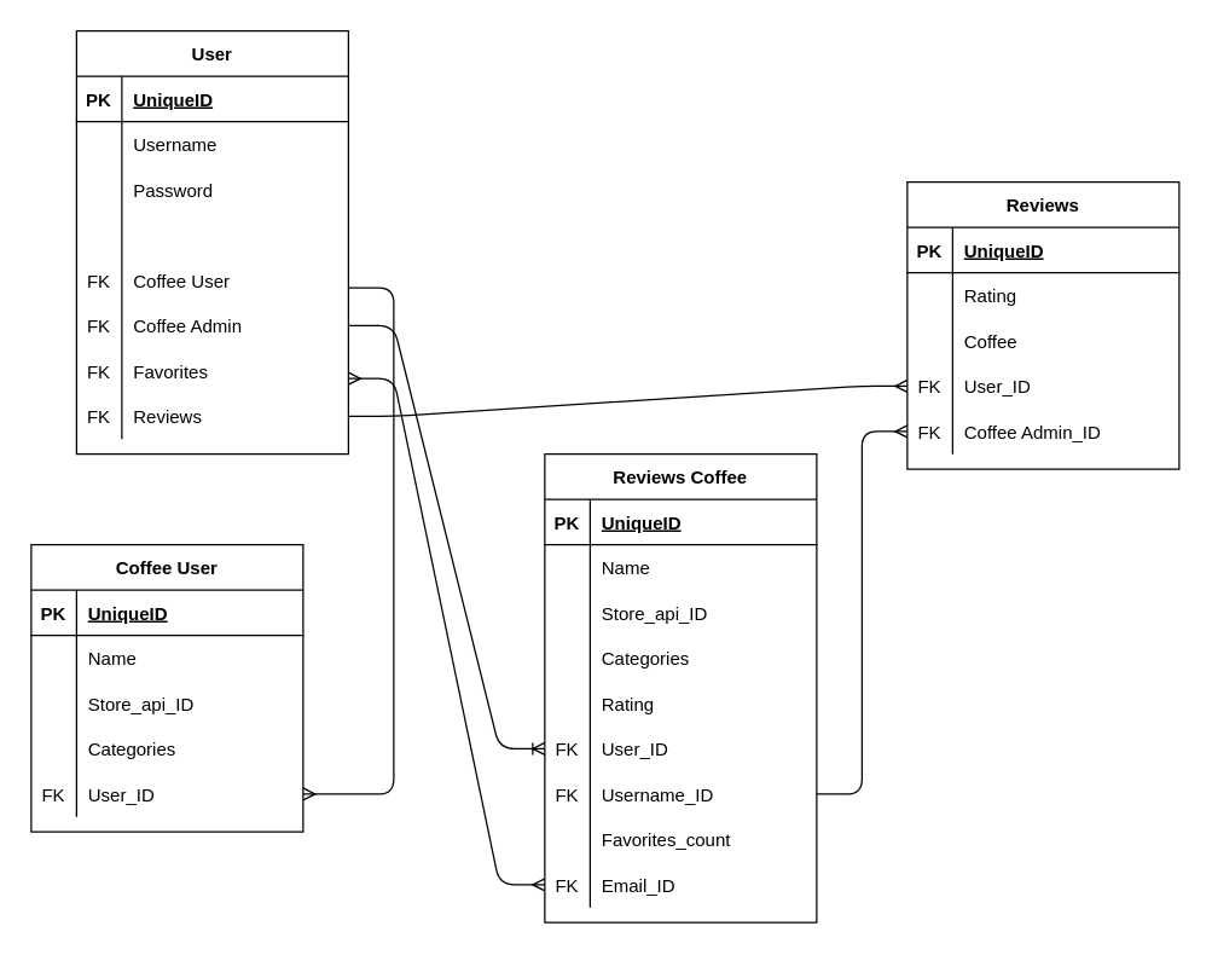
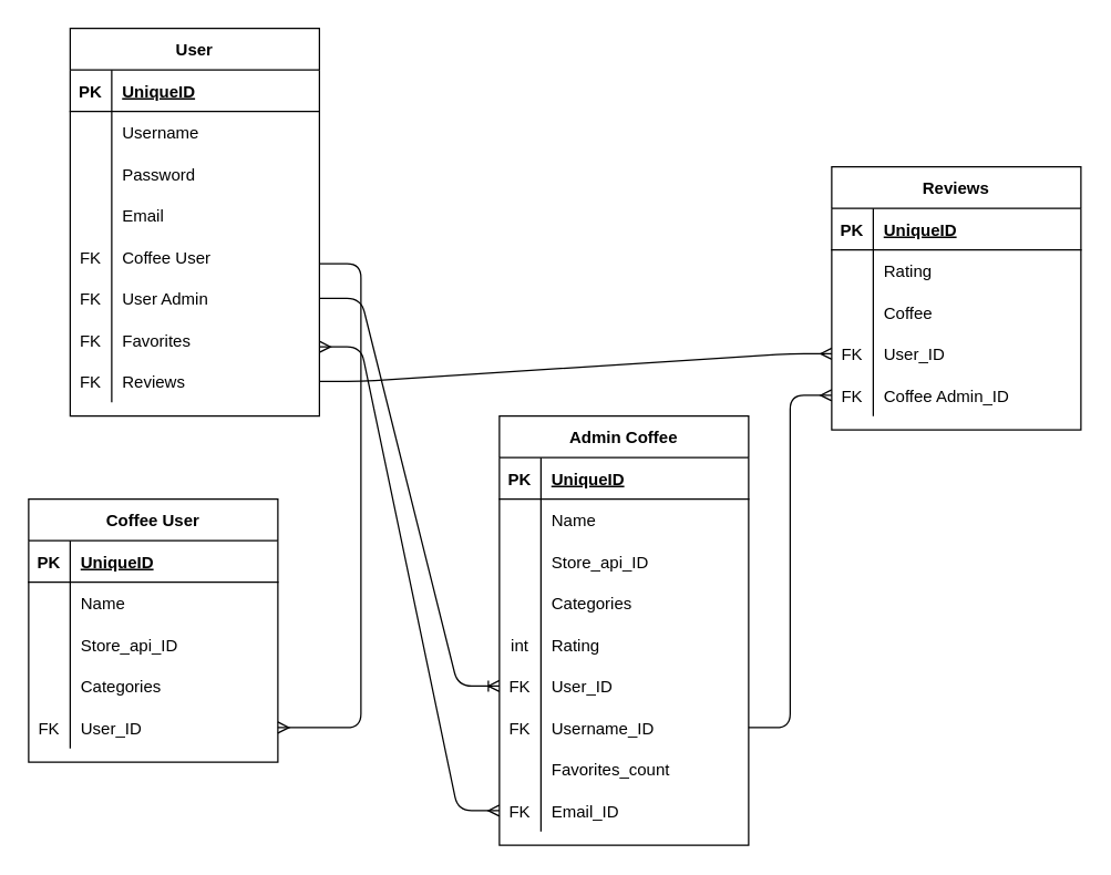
  <mxCell id="0" />
  <mxCell id="1" parent="0" />
  <mxCell id="2" value="User" style="shape=table;startSize=30;container=1;collapsible=1;childLayout=tableLayout;fixedRows=1;rowLines=0;fontStyle=1;align=center;resizeLast=1;" parent="1" vertex="1"><mxGeometry x="50" y="20" width="180" height="280" as="geometry" /></mxCell>
  <mxCell id="3" value="" style="shape=partialRectangle;collapsible=0;dropTarget=0;pointerEvents=0;fillColor=none;top=0;left=0;bottom=1;right=0;points=[[0,0.5],[1,0.5]];portConstraint=eastwest;" parent="2" vertex="1"><mxGeometry y="30" width="180" height="30" as="geometry" /></mxCell>
  <mxCell id="4" value="PK" style="shape=partialRectangle;connectable=0;fillColor=none;top=0;left=0;bottom=0;right=0;fontStyle=1;overflow=hidden;" parent="3" vertex="1"><mxGeometry width="30" height="30" as="geometry" /></mxCell>
  <mxCell id="5" value="UniqueID" style="shape=partialRectangle;connectable=0;fillColor=none;top=0;left=0;bottom=0;right=0;align=left;spacingLeft=6;fontStyle=5;overflow=hidden;" parent="3" vertex="1"><mxGeometry x="30" width="150" height="30" as="geometry" /></mxCell>
  <mxCell id="6" value="" style="shape=partialRectangle;collapsible=0;dropTarget=0;pointerEvents=0;fillColor=none;top=0;left=0;bottom=0;right=0;points=[[0,0.5],[1,0.5]];portConstraint=eastwest;" parent="2" vertex="1"><mxGeometry y="60" width="180" height="30" as="geometry" /></mxCell>
  <mxCell id="7" value="" style="shape=partialRectangle;connectable=0;fillColor=none;top=0;left=0;bottom=0;right=0;editable=1;overflow=hidden;" parent="6" vertex="1"><mxGeometry width="30" height="30" as="geometry" /></mxCell>
  <mxCell id="8" value="Username" style="shape=partialRectangle;connectable=0;fillColor=none;top=0;left=0;bottom=0;right=0;align=left;spacingLeft=6;overflow=hidden;" parent="6" vertex="1"><mxGeometry x="30" width="150" height="30" as="geometry" /></mxCell>
  <mxCell id="9" value="" style="shape=partialRectangle;collapsible=0;dropTarget=0;pointerEvents=0;fillColor=none;top=0;left=0;bottom=0;right=0;points=[[0,0.5],[1,0.5]];portConstraint=eastwest;" parent="2" vertex="1"><mxGeometry y="90" width="180" height="30" as="geometry" /></mxCell>
  <mxCell id="10" value="" style="shape=partialRectangle;connectable=0;fillColor=none;top=0;left=0;bottom=0;right=0;editable=1;overflow=hidden;" parent="9" vertex="1"><mxGeometry width="30" height="30" as="geometry" /></mxCell>
  <mxCell id="11" value="Password" style="shape=partialRectangle;connectable=0;fillColor=none;top=0;left=0;bottom=0;right=0;align=left;spacingLeft=6;overflow=hidden;" parent="9" vertex="1"><mxGeometry x="30" width="150" height="30" as="geometry" /></mxCell>
  <mxCell id="12" value="" style="shape=partialRectangle;collapsible=0;dropTarget=0;pointerEvents=0;fillColor=none;top=0;left=0;bottom=0;right=0;points=[[0,0.5],[1,0.5]];portConstraint=eastwest;" parent="2" vertex="1"><mxGeometry y="120" width="180" height="30" as="geometry" /></mxCell>
  <mxCell id="13" value="" style="shape=partialRectangle;connectable=0;fillColor=none;top=0;left=0;bottom=0;right=0;editable=1;overflow=hidden;" parent="12" vertex="1"><mxGeometry width="30" height="30" as="geometry" /></mxCell>
+ <mxCell id="14" value="Email" style="shape=partialRectangle;connectable=0;fillColor=none;top=0;left=0;bottom=0;right=0;align=left;spacingLeft=6;overflow=hidden;" parent="12" vertex="1"><mxGeometry x="30" width="150" height="30" as="geometry" /></mxCell>
  <mxCell id="15" value="" style="shape=partialRectangle;collapsible=0;dropTarget=0;pointerEvents=0;fillColor=none;top=0;left=0;bottom=0;right=0;points=[[0,0.5],[1,0.5]];portConstraint=eastwest;" parent="2" vertex="1"><mxGeometry y="150" width="180" height="30" as="geometry" /></mxCell>
  <mxCell id="16" value="FK" style="shape=partialRectangle;connectable=0;fillColor=none;top=0;left=0;bottom=0;right=0;editable=1;overflow=hidden;" parent="15" vertex="1"><mxGeometry width="30" height="30" as="geometry" /></mxCell>
  <mxCell id="17" value="Coffee User" style="shape=partialRectangle;connectable=0;fillColor=none;top=0;left=0;bottom=0;right=0;align=left;spacingLeft=6;overflow=hidden;" parent="15" vertex="1"><mxGeometry x="30" width="150" height="30" as="geometry" /></mxCell>
  <mxCell id="18" value="" style="shape=partialRectangle;collapsible=0;dropTarget=0;pointerEvents=0;fillColor=none;top=0;left=0;bottom=0;right=0;points=[[0,0.5],[1,0.5]];portConstraint=eastwest;" parent="2" vertex="1"><mxGeometry y="180" width="180" height="30" as="geometry" /></mxCell>
  <mxCell id="19" value="FK" style="shape=partialRectangle;connectable=0;fillColor=none;top=0;left=0;bottom=0;right=0;editable=1;overflow=hidden;" parent="18" vertex="1"><mxGeometry width="30" height="30" as="geometry" /></mxCell>
- <mxCell id="20" value="Coffee Admin" style="shape=partialRectangle;connectable=0;fillColor=none;top=0;left=0;bottom=0;right=0;align=left;spacingLeft=6;overflow=hidden;" parent="18" vertex="1"><mxGeometry x="30" width="150" height="30" as="geometry" /></mxCell>
+ <mxCell id="20" value="User Admin" style="shape=partialRectangle;connectable=0;fillColor=none;top=0;left=0;bottom=0;right=0;align=left;spacingLeft=6;overflow=hidden;" parent="18" vertex="1"><mxGeometry x="30" width="150" height="30" as="geometry" /></mxCell>
  <mxCell id="21" value="" style="shape=partialRectangle;collapsible=0;dropTarget=0;pointerEvents=0;fillColor=none;top=0;left=0;bottom=0;right=0;points=[[0,0.5],[1,0.5]];portConstraint=eastwest;" parent="2" vertex="1"><mxGeometry y="210" width="180" height="30" as="geometry" /></mxCell>
  <mxCell id="22" value="FK" style="shape=partialRectangle;connectable=0;fillColor=none;top=0;left=0;bottom=0;right=0;editable=1;overflow=hidden;" parent="21" vertex="1"><mxGeometry width="30" height="30" as="geometry" /></mxCell>
  <mxCell id="23" value="Favorites" style="shape=partialRectangle;connectable=0;fillColor=none;top=0;left=0;bottom=0;right=0;align=left;spacingLeft=6;overflow=hidden;" parent="21" vertex="1"><mxGeometry x="30" width="150" height="30" as="geometry" /></mxCell>
  <mxCell id="24" value="" style="shape=partialRectangle;collapsible=0;dropTarget=0;pointerEvents=0;fillColor=none;top=0;left=0;bottom=0;right=0;points=[[0,0.5],[1,0.5]];portConstraint=eastwest;" parent="2" vertex="1"><mxGeometry y="240" width="180" height="30" as="geometry" /></mxCell>
  <mxCell id="25" value="FK" style="shape=partialRectangle;connectable=0;fillColor=none;top=0;left=0;bottom=0;right=0;editable=1;overflow=hidden;" parent="24" vertex="1"><mxGeometry width="30" height="30" as="geometry" /></mxCell>
  <mxCell id="26" value="Reviews" style="shape=partialRectangle;connectable=0;fillColor=none;top=0;left=0;bottom=0;right=0;align=left;spacingLeft=6;overflow=hidden;" parent="24" vertex="1"><mxGeometry x="30" width="150" height="30" as="geometry" /></mxCell>
  <mxCell id="27" value="Reviews" style="shape=table;startSize=30;container=1;collapsible=1;childLayout=tableLayout;fixedRows=1;rowLines=0;fontStyle=1;align=center;resizeLast=1;" parent="1" vertex="1"><mxGeometry x="600" y="120" width="180" height="190" as="geometry" /></mxCell>
  <mxCell id="28" value="" style="shape=partialRectangle;collapsible=0;dropTarget=0;pointerEvents=0;fillColor=none;top=0;left=0;bottom=1;right=0;points=[[0,0.5],[1,0.5]];portConstraint=eastwest;" parent="27" vertex="1"><mxGeometry y="30" width="180" height="30" as="geometry" /></mxCell>
  <mxCell id="29" value="PK" style="shape=partialRectangle;connectable=0;fillColor=none;top=0;left=0;bottom=0;right=0;fontStyle=1;overflow=hidden;" parent="28" vertex="1"><mxGeometry width="30" height="30" as="geometry" /></mxCell>
  <mxCell id="30" value="UniqueID" style="shape=partialRectangle;connectable=0;fillColor=none;top=0;left=0;bottom=0;right=0;align=left;spacingLeft=6;fontStyle=5;overflow=hidden;" parent="28" vertex="1"><mxGeometry x="30" width="150" height="30" as="geometry" /></mxCell>
  <mxCell id="31" value="" style="shape=partialRectangle;collapsible=0;dropTarget=0;pointerEvents=0;fillColor=none;top=0;left=0;bottom=0;right=0;points=[[0,0.5],[1,0.5]];portConstraint=eastwest;" parent="27" vertex="1"><mxGeometry y="60" width="180" height="30" as="geometry" /></mxCell>
  <mxCell id="32" value="" style="shape=partialRectangle;connectable=0;fillColor=none;top=0;left=0;bottom=0;right=0;editable=1;overflow=hidden;" parent="31" vertex="1"><mxGeometry width="30" height="30" as="geometry" /></mxCell>
  <mxCell id="33" value="Rating" style="shape=partialRectangle;connectable=0;fillColor=none;top=0;left=0;bottom=0;right=0;align=left;spacingLeft=6;overflow=hidden;" parent="31" vertex="1"><mxGeometry x="30" width="150" height="30" as="geometry" /></mxCell>
  <mxCell id="34" value="" style="shape=partialRectangle;collapsible=0;dropTarget=0;pointerEvents=0;fillColor=none;top=0;left=0;bottom=0;right=0;points=[[0,0.5],[1,0.5]];portConstraint=eastwest;" parent="27" vertex="1"><mxGeometry y="90" width="180" height="30" as="geometry" /></mxCell>
  <mxCell id="35" value="" style="shape=partialRectangle;connectable=0;fillColor=none;top=0;left=0;bottom=0;right=0;editable=1;overflow=hidden;" parent="34" vertex="1"><mxGeometry width="30" height="30" as="geometry" /></mxCell>
  <mxCell id="36" value="Coffee" style="shape=partialRectangle;connectable=0;fillColor=none;top=0;left=0;bottom=0;right=0;align=left;spacingLeft=6;overflow=hidden;" parent="34" vertex="1"><mxGeometry x="30" width="150" height="30" as="geometry" /></mxCell>
  <mxCell id="37" value="" style="shape=partialRectangle;collapsible=0;dropTarget=0;pointerEvents=0;fillColor=none;top=0;left=0;bottom=0;right=0;points=[[0,0.5],[1,0.5]];portConstraint=eastwest;" parent="27" vertex="1"><mxGeometry y="120" width="180" height="30" as="geometry" /></mxCell>
  <mxCell id="38" value="FK" style="shape=partialRectangle;connectable=0;fillColor=none;top=0;left=0;bottom=0;right=0;editable=1;overflow=hidden;" parent="37" vertex="1"><mxGeometry width="30" height="30" as="geometry" /></mxCell>
  <mxCell id="39" value="User_ID" style="shape=partialRectangle;connectable=0;fillColor=none;top=0;left=0;bottom=0;right=0;align=left;spacingLeft=6;overflow=hidden;" parent="37" vertex="1"><mxGeometry x="30" width="150" height="30" as="geometry" /></mxCell>
  <mxCell id="40" value="" style="shape=partialRectangle;collapsible=0;dropTarget=0;pointerEvents=0;fillColor=none;top=0;left=0;bottom=0;right=0;points=[[0,0.5],[1,0.5]];portConstraint=eastwest;" parent="27" vertex="1"><mxGeometry y="150" width="180" height="30" as="geometry" /></mxCell>
  <mxCell id="41" value="FK" style="shape=partialRectangle;connectable=0;fillColor=none;top=0;left=0;bottom=0;right=0;editable=1;overflow=hidden;" parent="40" vertex="1"><mxGeometry width="30" height="30" as="geometry" /></mxCell>
  <mxCell id="42" value="Coffee Admin_ID" style="shape=partialRectangle;connectable=0;fillColor=none;top=0;left=0;bottom=0;right=0;align=left;spacingLeft=6;overflow=hidden;" parent="40" vertex="1"><mxGeometry x="30" width="150" height="30" as="geometry" /></mxCell>
  <mxCell id="43" value="Coffee User" style="shape=table;startSize=30;container=1;collapsible=1;childLayout=tableLayout;fixedRows=1;rowLines=0;fontStyle=1;align=center;resizeLast=1;" parent="1" vertex="1"><mxGeometry x="20" y="360" width="180" height="190" as="geometry" /></mxCell>
  <mxCell id="44" value="" style="shape=partialRectangle;collapsible=0;dropTarget=0;pointerEvents=0;fillColor=none;top=0;left=0;bottom=1;right=0;points=[[0,0.5],[1,0.5]];portConstraint=eastwest;" parent="43" vertex="1"><mxGeometry y="30" width="180" height="30" as="geometry" /></mxCell>
  <mxCell id="45" value="PK" style="shape=partialRectangle;connectable=0;fillColor=none;top=0;left=0;bottom=0;right=0;fontStyle=1;overflow=hidden;" parent="44" vertex="1"><mxGeometry width="30" height="30" as="geometry" /></mxCell>
  <mxCell id="46" value="UniqueID" style="shape=partialRectangle;connectable=0;fillColor=none;top=0;left=0;bottom=0;right=0;align=left;spacingLeft=6;fontStyle=5;overflow=hidden;" parent="44" vertex="1"><mxGeometry x="30" width="150" height="30" as="geometry" /></mxCell>
  <mxCell id="47" value="" style="shape=partialRectangle;collapsible=0;dropTarget=0;pointerEvents=0;fillColor=none;top=0;left=0;bottom=0;right=0;points=[[0,0.5],[1,0.5]];portConstraint=eastwest;" parent="43" vertex="1"><mxGeometry y="60" width="180" height="30" as="geometry" /></mxCell>
  <mxCell id="48" value="" style="shape=partialRectangle;connectable=0;fillColor=none;top=0;left=0;bottom=0;right=0;editable=1;overflow=hidden;" parent="47" vertex="1"><mxGeometry width="30" height="30" as="geometry" /></mxCell>
  <mxCell id="49" value="Name" style="shape=partialRectangle;connectable=0;fillColor=none;top=0;left=0;bottom=0;right=0;align=left;spacingLeft=6;overflow=hidden;" parent="47" vertex="1"><mxGeometry x="30" width="150" height="30" as="geometry" /></mxCell>
  <mxCell id="50" value="" style="shape=partialRectangle;collapsible=0;dropTarget=0;pointerEvents=0;fillColor=none;top=0;left=0;bottom=0;right=0;points=[[0,0.5],[1,0.5]];portConstraint=eastwest;" parent="43" vertex="1"><mxGeometry y="90" width="180" height="30" as="geometry" /></mxCell>
  <mxCell id="51" value="" style="shape=partialRectangle;connectable=0;fillColor=none;top=0;left=0;bottom=0;right=0;editable=1;overflow=hidden;" parent="50" vertex="1"><mxGeometry width="30" height="30" as="geometry" /></mxCell>
  <mxCell id="52" value="Store_api_ID" style="shape=partialRectangle;connectable=0;fillColor=none;top=0;left=0;bottom=0;right=0;align=left;spacingLeft=6;overflow=hidden;" parent="50" vertex="1"><mxGeometry x="30" width="150" height="30" as="geometry" /></mxCell>
  <mxCell id="53" value="" style="shape=partialRectangle;collapsible=0;dropTarget=0;pointerEvents=0;fillColor=none;top=0;left=0;bottom=0;right=0;points=[[0,0.5],[1,0.5]];portConstraint=eastwest;" parent="43" vertex="1"><mxGeometry y="120" width="180" height="30" as="geometry" /></mxCell>
  <mxCell id="54" value="" style="shape=partialRectangle;connectable=0;fillColor=none;top=0;left=0;bottom=0;right=0;editable=1;overflow=hidden;" parent="53" vertex="1"><mxGeometry width="30" height="30" as="geometry" /></mxCell>
  <mxCell id="55" value="Categories" style="shape=partialRectangle;connectable=0;fillColor=none;top=0;left=0;bottom=0;right=0;align=left;spacingLeft=6;overflow=hidden;" parent="53" vertex="1"><mxGeometry x="30" width="150" height="30" as="geometry" /></mxCell>
  <mxCell id="56" value="" style="shape=partialRectangle;collapsible=0;dropTarget=0;pointerEvents=0;fillColor=none;top=0;left=0;bottom=0;right=0;points=[[0,0.5],[1,0.5]];portConstraint=eastwest;" parent="43" vertex="1"><mxGeometry y="150" width="180" height="30" as="geometry" /></mxCell>
  <mxCell id="57" value="FK" style="shape=partialRectangle;connectable=0;fillColor=none;top=0;left=0;bottom=0;right=0;editable=1;overflow=hidden;" parent="56" vertex="1"><mxGeometry width="30" height="30" as="geometry" /></mxCell>
  <mxCell id="58" value="User_ID" style="shape=partialRectangle;connectable=0;fillColor=none;top=0;left=0;bottom=0;right=0;align=left;spacingLeft=6;overflow=hidden;" parent="56" vertex="1"><mxGeometry x="30" width="150" height="30" as="geometry" /></mxCell>
- <mxCell id="59" value="Reviews Coffee" style="shape=table;startSize=30;container=1;collapsible=1;childLayout=tableLayout;fixedRows=1;rowLines=0;fontStyle=1;align=center;resizeLast=1;" parent="1" vertex="1"><mxGeometry x="360" y="300" width="180" height="310" as="geometry" /></mxCell>
+ <mxCell id="59" value="Admin Coffee" style="shape=table;startSize=30;container=1;collapsible=1;childLayout=tableLayout;fixedRows=1;rowLines=0;fontStyle=1;align=center;resizeLast=1;" parent="1" vertex="1"><mxGeometry x="360" y="300" width="180" height="310" as="geometry" /></mxCell>
  <mxCell id="60" value="" style="shape=partialRectangle;collapsible=0;dropTarget=0;pointerEvents=0;fillColor=none;top=0;left=0;bottom=1;right=0;points=[[0,0.5],[1,0.5]];portConstraint=eastwest;" parent="59" vertex="1"><mxGeometry y="30" width="180" height="30" as="geometry" /></mxCell>
  <mxCell id="61" value="PK" style="shape=partialRectangle;connectable=0;fillColor=none;top=0;left=0;bottom=0;right=0;fontStyle=1;overflow=hidden;" parent="60" vertex="1"><mxGeometry width="30" height="30" as="geometry" /></mxCell>
  <mxCell id="62" value="UniqueID" style="shape=partialRectangle;connectable=0;fillColor=none;top=0;left=0;bottom=0;right=0;align=left;spacingLeft=6;fontStyle=5;overflow=hidden;" parent="60" vertex="1"><mxGeometry x="30" width="150" height="30" as="geometry" /></mxCell>
  <mxCell id="63" value="" style="shape=partialRectangle;collapsible=0;dropTarget=0;pointerEvents=0;fillColor=none;top=0;left=0;bottom=0;right=0;points=[[0,0.5],[1,0.5]];portConstraint=eastwest;" parent="59" vertex="1"><mxGeometry y="60" width="180" height="30" as="geometry" /></mxCell>
  <mxCell id="64" value="" style="shape=partialRectangle;connectable=0;fillColor=none;top=0;left=0;bottom=0;right=0;editable=1;overflow=hidden;" parent="63" vertex="1"><mxGeometry width="30" height="30" as="geometry" /></mxCell>
  <mxCell id="65" value="Name" style="shape=partialRectangle;connectable=0;fillColor=none;top=0;left=0;bottom=0;right=0;align=left;spacingLeft=6;overflow=hidden;" parent="63" vertex="1"><mxGeometry x="30" width="150" height="30" as="geometry" /></mxCell>
  <mxCell id="66" value="" style="shape=partialRectangle;collapsible=0;dropTarget=0;pointerEvents=0;fillColor=none;top=0;left=0;bottom=0;right=0;points=[[0,0.5],[1,0.5]];portConstraint=eastwest;" parent="59" vertex="1"><mxGeometry y="90" width="180" height="30" as="geometry" /></mxCell>
  <mxCell id="67" value="" style="shape=partialRectangle;connectable=0;fillColor=none;top=0;left=0;bottom=0;right=0;editable=1;overflow=hidden;" parent="66" vertex="1"><mxGeometry width="30" height="30" as="geometry" /></mxCell>
  <mxCell id="68" value="Store_api_ID" style="shape=partialRectangle;connectable=0;fillColor=none;top=0;left=0;bottom=0;right=0;align=left;spacingLeft=6;overflow=hidden;" parent="66" vertex="1"><mxGeometry x="30" width="150" height="30" as="geometry" /></mxCell>
  <mxCell id="69" value="" style="shape=partialRectangle;collapsible=0;dropTarget=0;pointerEvents=0;fillColor=none;top=0;left=0;bottom=0;right=0;points=[[0,0.5],[1,0.5]];portConstraint=eastwest;" parent="59" vertex="1"><mxGeometry y="120" width="180" height="30" as="geometry" /></mxCell>
  <mxCell id="70" value="" style="shape=partialRectangle;connectable=0;fillColor=none;top=0;left=0;bottom=0;right=0;editable=1;overflow=hidden;" parent="69" vertex="1"><mxGeometry width="30" height="30" as="geometry" /></mxCell>
  <mxCell id="71" value="Categories" style="shape=partialRectangle;connectable=0;fillColor=none;top=0;left=0;bottom=0;right=0;align=left;spacingLeft=6;overflow=hidden;" parent="69" vertex="1"><mxGeometry x="30" width="150" height="30" as="geometry" /></mxCell>
  <mxCell id="72" value="" style="shape=partialRectangle;collapsible=0;dropTarget=0;pointerEvents=0;fillColor=none;top=0;left=0;bottom=0;right=0;points=[[0,0.5],[1,0.5]];portConstraint=eastwest;" parent="59" vertex="1"><mxGeometry y="150" width="180" height="30" as="geometry" /></mxCell>
+ <mxCell id="73" value="int" style="shape=partialRectangle;connectable=0;fillColor=none;top=0;left=0;bottom=0;right=0;editable=1;overflow=hidden;" parent="72" vertex="1"><mxGeometry width="30" height="30" as="geometry" /></mxCell>
  <mxCell id="74" value="Rating" style="shape=partialRectangle;connectable=0;fillColor=none;top=0;left=0;bottom=0;right=0;align=left;spacingLeft=6;overflow=hidden;" parent="72" vertex="1"><mxGeometry x="30" width="150" height="30" as="geometry" /></mxCell>
  <mxCell id="75" value="" style="shape=partialRectangle;collapsible=0;dropTarget=0;pointerEvents=0;fillColor=none;top=0;left=0;bottom=0;right=0;points=[[0,0.5],[1,0.5]];portConstraint=eastwest;" parent="59" vertex="1"><mxGeometry y="180" width="180" height="30" as="geometry" /></mxCell>
  <mxCell id="76" value="FK" style="shape=partialRectangle;connectable=0;fillColor=none;top=0;left=0;bottom=0;right=0;editable=1;overflow=hidden;" parent="75" vertex="1"><mxGeometry width="30" height="30" as="geometry" /></mxCell>
  <mxCell id="77" value="User_ID" style="shape=partialRectangle;connectable=0;fillColor=none;top=0;left=0;bottom=0;right=0;align=left;spacingLeft=6;overflow=hidden;" parent="75" vertex="1"><mxGeometry x="30" width="150" height="30" as="geometry" /></mxCell>
  <mxCell id="78" value="" style="shape=partialRectangle;collapsible=0;dropTarget=0;pointerEvents=0;fillColor=none;top=0;left=0;bottom=0;right=0;points=[[0,0.5],[1,0.5]];portConstraint=eastwest;" parent="59" vertex="1"><mxGeometry y="210" width="180" height="30" as="geometry" /></mxCell>
  <mxCell id="79" value="FK" style="shape=partialRectangle;connectable=0;fillColor=none;top=0;left=0;bottom=0;right=0;editable=1;overflow=hidden;" parent="78" vertex="1"><mxGeometry width="30" height="30" as="geometry" /></mxCell>
  <mxCell id="80" value="Username_ID" style="shape=partialRectangle;connectable=0;fillColor=none;top=0;left=0;bottom=0;right=0;align=left;spacingLeft=6;overflow=hidden;" parent="78" vertex="1"><mxGeometry x="30" width="150" height="30" as="geometry" /></mxCell>
  <mxCell id="81" value="" style="shape=partialRectangle;collapsible=0;dropTarget=0;pointerEvents=0;fillColor=none;top=0;left=0;bottom=0;right=0;points=[[0,0.5],[1,0.5]];portConstraint=eastwest;" parent="59" vertex="1"><mxGeometry y="240" width="180" height="30" as="geometry" /></mxCell>
  <mxCell id="82" value="" style="shape=partialRectangle;connectable=0;fillColor=none;top=0;left=0;bottom=0;right=0;editable=1;overflow=hidden;" parent="81" vertex="1"><mxGeometry width="30" height="30" as="geometry" /></mxCell>
  <mxCell id="83" value="Favorites_count" style="shape=partialRectangle;connectable=0;fillColor=none;top=0;left=0;bottom=0;right=0;align=left;spacingLeft=6;overflow=hidden;" parent="81" vertex="1"><mxGeometry x="30" width="150" height="30" as="geometry" /></mxCell>
  <mxCell id="84" value="" style="shape=partialRectangle;collapsible=0;dropTarget=0;pointerEvents=0;fillColor=none;top=0;left=0;bottom=0;right=0;points=[[0,0.5],[1,0.5]];portConstraint=eastwest;" parent="59" vertex="1"><mxGeometry y="270" width="180" height="30" as="geometry" /></mxCell>
  <mxCell id="85" value="FK" style="shape=partialRectangle;connectable=0;fillColor=none;top=0;left=0;bottom=0;right=0;editable=1;overflow=hidden;" parent="84" vertex="1"><mxGeometry width="30" height="30" as="geometry" /></mxCell>
  <mxCell id="86" value="Email_ID" style="shape=partialRectangle;connectable=0;fillColor=none;top=0;left=0;bottom=0;right=0;align=left;spacingLeft=6;overflow=hidden;" parent="84" vertex="1"><mxGeometry x="30" width="150" height="30" as="geometry" /></mxCell>
  <mxCell id="87" value="" style="edgeStyle=entityRelationEdgeStyle;fontSize=12;html=1;endArrow=ERoneToMany;entryX=0;entryY=0.5;entryDx=0;entryDy=0;" parent="1" source="18" target="75" edge="1"><mxGeometry width="100" height="100" relative="1" as="geometry"><mxPoint x="250" y="250" as="sourcePoint" /><mxPoint x="420" y="470" as="targetPoint" /></mxGeometry></mxCell>
  <mxCell id="88" value="" style="edgeStyle=entityRelationEdgeStyle;fontSize=12;html=1;endArrow=ERmany;exitX=1;exitY=0.5;exitDx=0;exitDy=0;" parent="1" source="78" target="40" edge="1"><mxGeometry width="100" height="100" relative="1" as="geometry"><mxPoint x="500" y="770" as="sourcePoint" /><mxPoint x="600" y="670" as="targetPoint" /></mxGeometry></mxCell>
  <mxCell id="89" value="" style="edgeStyle=entityRelationEdgeStyle;fontSize=12;html=1;endArrow=ERmany;entryX=1;entryY=0.5;entryDx=0;entryDy=0;" parent="1" target="56" edge="1"><mxGeometry width="100" height="100" relative="1" as="geometry"><mxPoint x="230" y="190" as="sourcePoint" /><mxPoint x="330" y="90" as="targetPoint" /></mxGeometry></mxCell>
  <mxCell id="90" value="" style="edgeStyle=entityRelationEdgeStyle;fontSize=12;html=1;endArrow=ERmany;entryX=0;entryY=0.5;entryDx=0;entryDy=0;exitX=1;exitY=0.5;exitDx=0;exitDy=0;" parent="1" target="37" edge="1"><mxGeometry width="100" height="100" relative="1" as="geometry"><mxPoint x="230" y="275" as="sourcePoint" /><mxPoint x="374" y="135" as="targetPoint" /></mxGeometry></mxCell>
  <mxCell id="91" value="" style="edgeStyle=entityRelationEdgeStyle;fontSize=12;html=1;endArrow=ERmany;startArrow=ERmany;entryX=0;entryY=0.5;entryDx=0;entryDy=0;" parent="1" target="84" edge="1"><mxGeometry width="100" height="100" relative="1" as="geometry"><mxPoint x="230" y="250" as="sourcePoint" /><mxPoint x="330" y="150" as="targetPoint" /></mxGeometry></mxCell>
